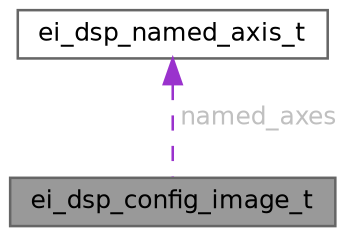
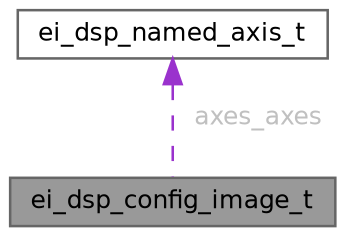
  digraph {
    node [color=gray40 fontname=Helvetica fontsize=10 shape=box style=filled]
    n1 [fillcolor=grey60 fontcolor=black height=0.2 label=ei_dsp_config_image_t width=0.4]
    n2 [fillcolor=white height=0.2 label=ei_dsp_named_axis_t width=0.4]
-   n2 -> n1 [color=darkorchid3 dir=back fontcolor=grey fontname=Helvetica fontsize=10 label=" named_axes" labelfontname=Helvetica labelfontsize=10 style=dashed]
+   n2 -> n1 [color=darkorchid3 dir=back fontcolor=grey fontname=Helvetica fontsize=10 label=" axes_axes" labelfontname=Helvetica labelfontsize=10 style=dashed]
  }
